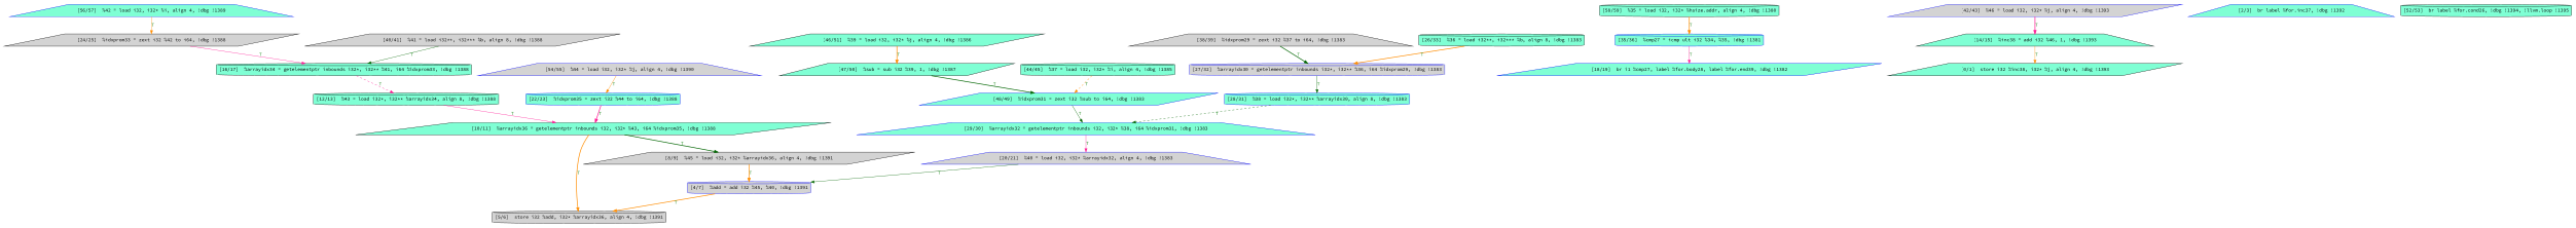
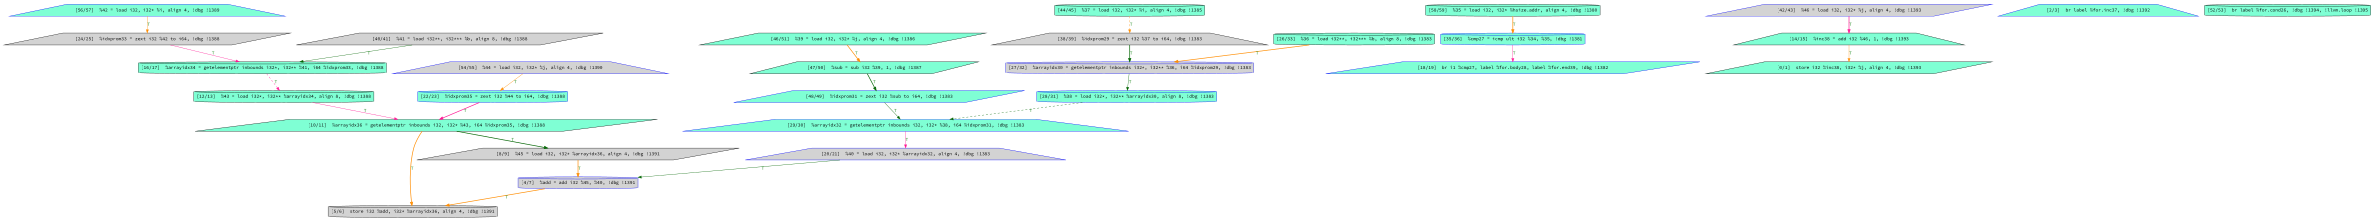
  digraph {
    fontname="Source Code Pro"
    node [color=black fillcolor=aquamarine fontname="Source Code Pro" shape=cylinder style=filled]
    edge [color=darkorange fontcolor=forestgreen fontname="Source Code Pro" style=solid]
    n1 [color=blue label="[29/30]  %arrayidx32 = getelementptr inbounds i32, i32* %38, i64 %idxprom31, !dbg !1383" shape=trapezium]
    n2 [color=blue fillcolor=lightgrey label="[20/21]  %40 = load i32, i32* %arrayidx32, align 4, !dbg !1383" shape=trapezium]
    n3 [color=blue fillcolor=lightgrey label="[4/7]  %add = add i32 %45, %40, !dbg !1391"]
    n4 [label="[47/50]  %sub = sub i32 %39, 1, !dbg !1387" shape=parallelogram]
    n5 [color=blue label="[48/49]  %idxprom31 = zext i32 %sub to i64, !dbg !1383" shape=parallelogram]
    n6 [label="[58/59]  %35 = load i32, i32* %hsize.addr, align 4, !dbg !1380"]
    n7 [color=blue label="[35/36]  %cmp27 = icmp ult i32 %34, %35, !dbg !1381"]
    n8 [color=blue label="[18/19]  br i1 %cmp27, label %for.body28, label %for.end39, !dbg !1382" shape=parallelogram]
    n9 [label="[44/45]  %37 = load i32, i32* %i, align 4, !dbg !1385"]
    n10 [fillcolor=lightgrey label="[38/39]  %idxprom29 = zext i32 %37 to i64, !dbg !1383" shape=trapezium]
    n11 [color=blue fillcolor=lightgrey label="[27/32]  %arrayidx30 = getelementptr inbounds i32*, i32** %36, i64 %idxprom29, !dbg !1383"]
    n12 [color=blue label="[56/57]  %42 = load i32, i32* %i, align 4, !dbg !1389" shape=trapezium]
    n13 [fillcolor=lightgrey label="[24/25]  %idxprom33 = zext i32 %42 to i64, !dbg !1388" shape=parallelogram]
    n14 [label="[16/17]  %arrayidx34 = getelementptr inbounds i32*, i32** %41, i64 %idxprom33, !dbg !1388"]
    n15 [color=blue fillcolor=lightgrey label="[42/43]  %46 = load i32, i32* %j, align 4, !dbg !1393" shape=parallelogram]
    n16 [label="[14/15]  %inc38 = add i32 %46, 1, !dbg !1393" shape=trapezium]
    n17 [label="[0/1]  store i32 %inc38, i32* %j, align 4, !dbg !1393" shape=parallelogram]
    n18 [label="[46/51]  %39 = load i32, i32* %j, align 4, !dbg !1386" shape=parallelogram]
    n19 [color=blue label="[28/31]  %38 = load i32*, i32** %arrayidx30, align 8, !dbg !1383"]
    n20 [label="[12/13]  %43 = load i32*, i32** %arrayidx34, align 8, !dbg !1388"]
    n21 [label="[10/11]  %arrayidx36 = getelementptr inbounds i32, i32* %43, i64 %idxprom35, !dbg !1388" shape=parallelogram]
    n22 [fillcolor=lightgrey label="[8/9]  %45 = load i32, i32* %arrayidx36, align 4, !dbg !1391" shape=parallelogram]
    n23 [fillcolor=lightgrey label="[5/6]  store i32 %add, i32* %arrayidx36, align 4, !dbg !1391"]
    n24 [color=blue label="[22/23]  %idxprom35 = zext i32 %44 to i64, !dbg !1388"]
    n25 [color=blue label="[2/3]  br label %for.inc37, !dbg !1392" shape=trapezium]
    n26 [fillcolor=lightgrey label="[40/41]  %41 = load i32**, i32*** %b, align 8, !dbg !1388" shape=parallelogram]
    n27 [label="[26/33]  %36 = load i32**, i32*** %b, align 8, !dbg !1383"]
    n28 [color=blue fillcolor=lightgrey label="[54/55]  %44 = load i32, i32* %j, align 4, !dbg !1390" shape=trapezium]
    n29 [label="[52/53]  br label %for.cond26, !dbg !1394, !llvm.loop !1395"]
    n1 -> n2 [color=deeppink label=T]
    n2 -> n3 [color=darkgreen label=T]
    n3 -> n23 [label=T style=bold]
    n4 -> n5 [color=darkgreen label=T style=bold]
    n5 -> n1 [color=darkgreen label=T]
    n6 -> n7 [label=T style=bold]
    n7 -> n8 [color=deeppink label=T]
-   n9 -> n5 [label=T style=dashed]
+   n9 -> n10 [label=T style=dashed]
    n10 -> n11 [color=darkgreen label=T style=bold]
    n11 -> n19 [color=darkgreen label=T]
    n12 -> n13 [label=T]
    n13 -> n14 [color=deeppink label=T]
    n14 -> n20 [color=deeppink label=T style=dashed]
    n15 -> n16 [color=deeppink label=T style=bold]
    n16 -> n17 [label=T]
    n18 -> n4 [label=T style=bold]
    n19 -> n1 [color=darkgreen label=T style=dashed]
    n20 -> n21 [color=deeppink label=T]
    n21 -> n22 [color=darkgreen label=T style=bold]
    n21 -> n23 [label=T style=bold]
    n22 -> n3 [label=T style=bold]
    n24 -> n21 [color=deeppink label=T style=bold]
    n26 -> n14 [color=darkgreen label=T]
    n27 -> n11 [label=T style=bold]
    n28 -> n24 [label=T]
  }
